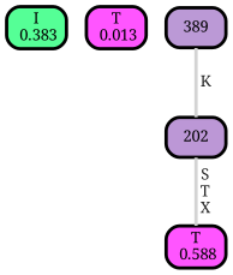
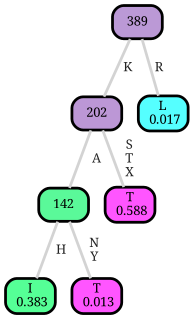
  graph {
    fontname="Noto Serif"
    ranksep="0 equally"
    splines=straight
    node [color=black fillcolor="#ff55ff" fontcolor=black fontname="Noto Serif" penwidth=3 shape=box style="filled, rounded"]
    edge [color=lightgray fontcolor=grey14 fontname="Noto Serif" fontweight=bold penwidth=3]
    n1 [fillcolor="#55ff96" label="I\n 0.383"]
+   n2 [fillcolor="#5af999" label=142]
    n3 [label="T\n 0.013"]
    n4 [fillcolor="#bc97d6" label=202]
    n5 [label="T\n 0.588"]
    n6 [fillcolor="#bb99d6" label=389]
+   n7 [fillcolor="#55ffff" label="L\n 0.017"]
    subgraph sub_1 {
      rank=same
    }
+   n2 -- n1 [label=" H"]
+   n2 -- n3 [label=" N\n Y"]
+   n4 -- n2 [label=" A"]
    n4 -- n5 [label=" S\n T\n X"]
    n6 -- n4 [label=" K"]
+   n6 -- n7 [label=" R"]
  }
